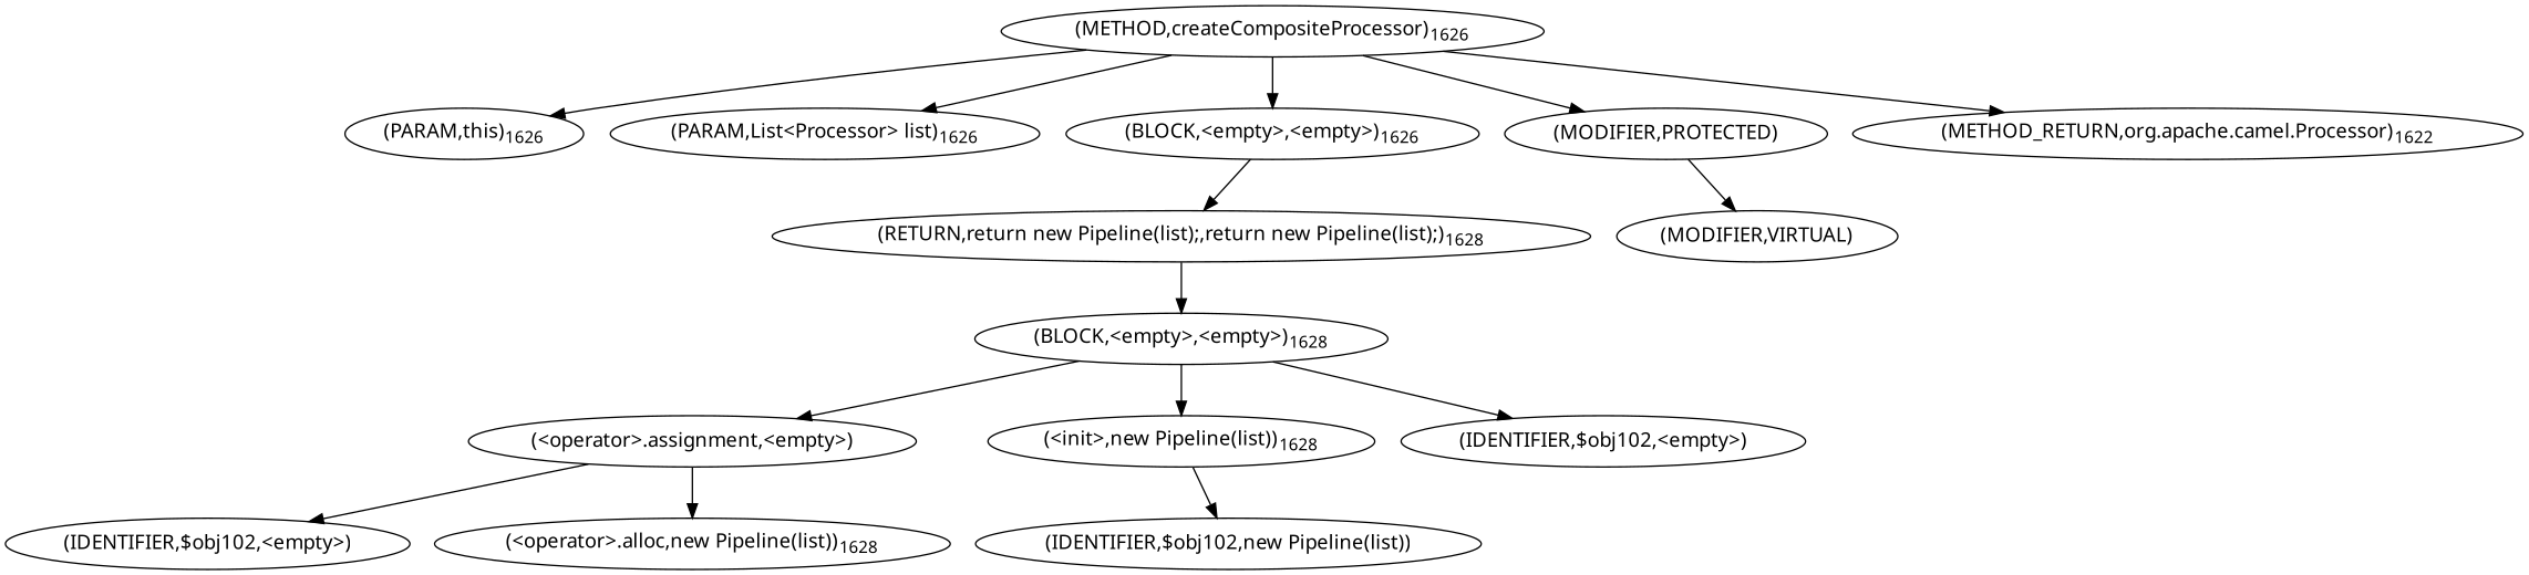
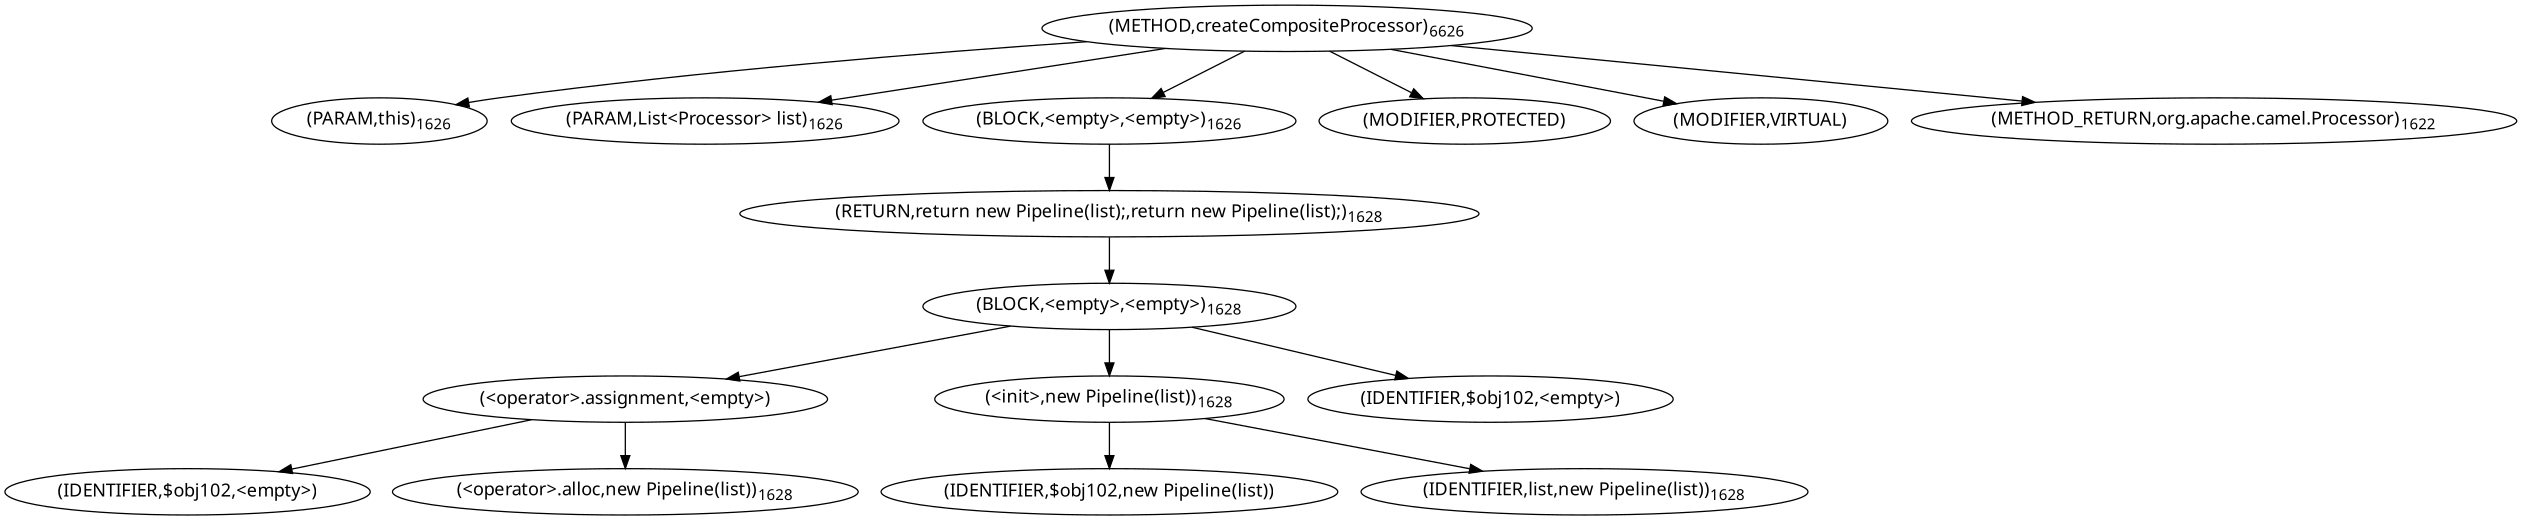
  digraph {
    fontname="Noto Sans"
    node [fontname="Noto Sans"]
    edge [fontname="Noto Sans"]
-   n1 [label=<(METHOD,createCompositeProcessor)<SUB>1626</SUB>>]
+   n1 [label=<(METHOD,createCompositeProcessor)<SUB>6626</SUB>>]
    n2 [label=<(PARAM,this)<SUB>1626</SUB>>]
    n3 [label=<(PARAM,List&lt;Processor&gt; list)<SUB>1626</SUB>>]
    n4 [label=<(BLOCK,&lt;empty&gt;,&lt;empty&gt;)<SUB>1626</SUB>>]
    n5 [label=<(MODIFIER,PROTECTED)>]
    n6 [label=<(MODIFIER,VIRTUAL)>]
    n7 [label=<(METHOD_RETURN,org.apache.camel.Processor)<SUB>1622</SUB>>]
    n8 [label=<(RETURN,return new Pipeline(list);,return new Pipeline(list);)<SUB>1628</SUB>>]
    n9 [label=<(BLOCK,&lt;empty&gt;,&lt;empty&gt;)<SUB>1628</SUB>>]
    n10 [label=<(&lt;operator&gt;.assignment,&lt;empty&gt;)>]
    n11 [label=<(&lt;init&gt;,new Pipeline(list))<SUB>1628</SUB>>]
    n12 [label=<(IDENTIFIER,$obj102,&lt;empty&gt;)>]
    n13 [label=<(IDENTIFIER,$obj102,&lt;empty&gt;)>]
    n14 [label=<(&lt;operator&gt;.alloc,new Pipeline(list))<SUB>1628</SUB>>]
    n15 [label=<(IDENTIFIER,$obj102,new Pipeline(list))>]
+   n16 [label=<(IDENTIFIER,list,new Pipeline(list))<SUB>1628</SUB>>]
    n1 -> n2
    n1 -> n3
    n1 -> n4
    n1 -> n5
-   n5 -> n6
+   n1 -> n6
    n1 -> n7
    n4 -> n8
    n8 -> n9
    n9 -> n10
    n9 -> n11
    n9 -> n12
    n10 -> n13
    n10 -> n14
    n11 -> n15
+   n11 -> n16
  }
